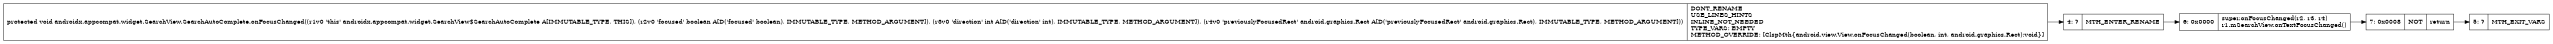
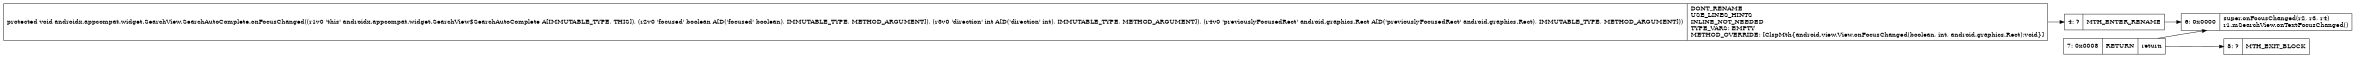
  digraph {
    rankdir=LR
    node [shape=record]
    n1 [label="{4\:\ ?|MTH_ENTER_RENAME\l}"]
    n2 [label="{6\:\ 0x0000|super.onFocusChanged(r2, r3, r4)\lr1.mSearchView.onTextFocusChanged()\l}"]
-   n3 [label="{7\:\ 0x0008|NOT\l|return\l}"]
-   n4 [label="{5\:\ ?|MTH_EXIT_VARS\l}"]
+   n3 [label="{7\:\ 0x0008|RETURN\l|return\l}"]
+   n4 [label="{5\:\ ?|MTH_EXIT_BLOCK\l}"]
    n5 [label="{protected void androidx.appcompat.widget.SearchView.SearchAutoComplete.onFocusChanged((r1v0 'this' androidx.appcompat.widget.SearchView$SearchAutoComplete A[IMMUTABLE_TYPE, THIS]), (r2v0 'focused' boolean A[D('focused' boolean), IMMUTABLE_TYPE, METHOD_ARGUMENT]), (r3v0 'direction' int A[D('direction' int), IMMUTABLE_TYPE, METHOD_ARGUMENT]), (r4v0 'previouslyFocusedRect' android.graphics.Rect A[D('previouslyFocusedRect' android.graphics.Rect), IMMUTABLE_TYPE, METHOD_ARGUMENT]))  | DONT_RENAME\lUSE_LINES_HINTS\lINLINE_NOT_NEEDED\lTYPE_VARS: EMPTY\lMETHOD_OVERRIDE: [ClspMth\{android.view.View.onFocusChanged(boolean, int, android.graphics.Rect):void\}]\l}"]
    n1 -> n2
-   n2 -> n3
+   n3 -> n2
    n3 -> n4
    n5 -> n1
  }
